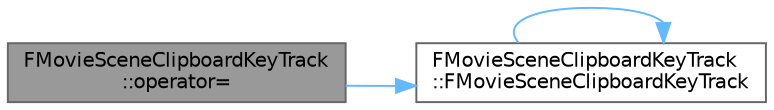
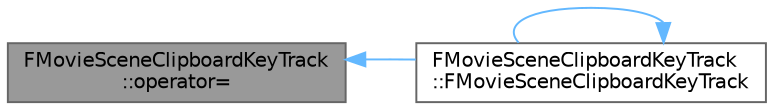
  digraph {
    rankdir=LR
    node [fontname=Helvetica fontsize=10 shape=box style=filled]
    edge [color=steelblue1 fontname=Helvetica fontsize=10 labelfontname=Helvetica labelfontsize=10 style=solid]
    n1 [color=gray40 fillcolor=grey60 fontcolor=black height=0.2 label="FMovieSceneClipboardKeyTrack\l::operator=" width=0.4]
    n2 [color=grey40 fillcolor=white height=0.2 label="FMovieSceneClipboardKeyTrack\l::FMovieSceneClipboardKeyTrack" width=0.4]
-   n1 -> n2
+   n2 -> n1
    n2 -> n2
  }
